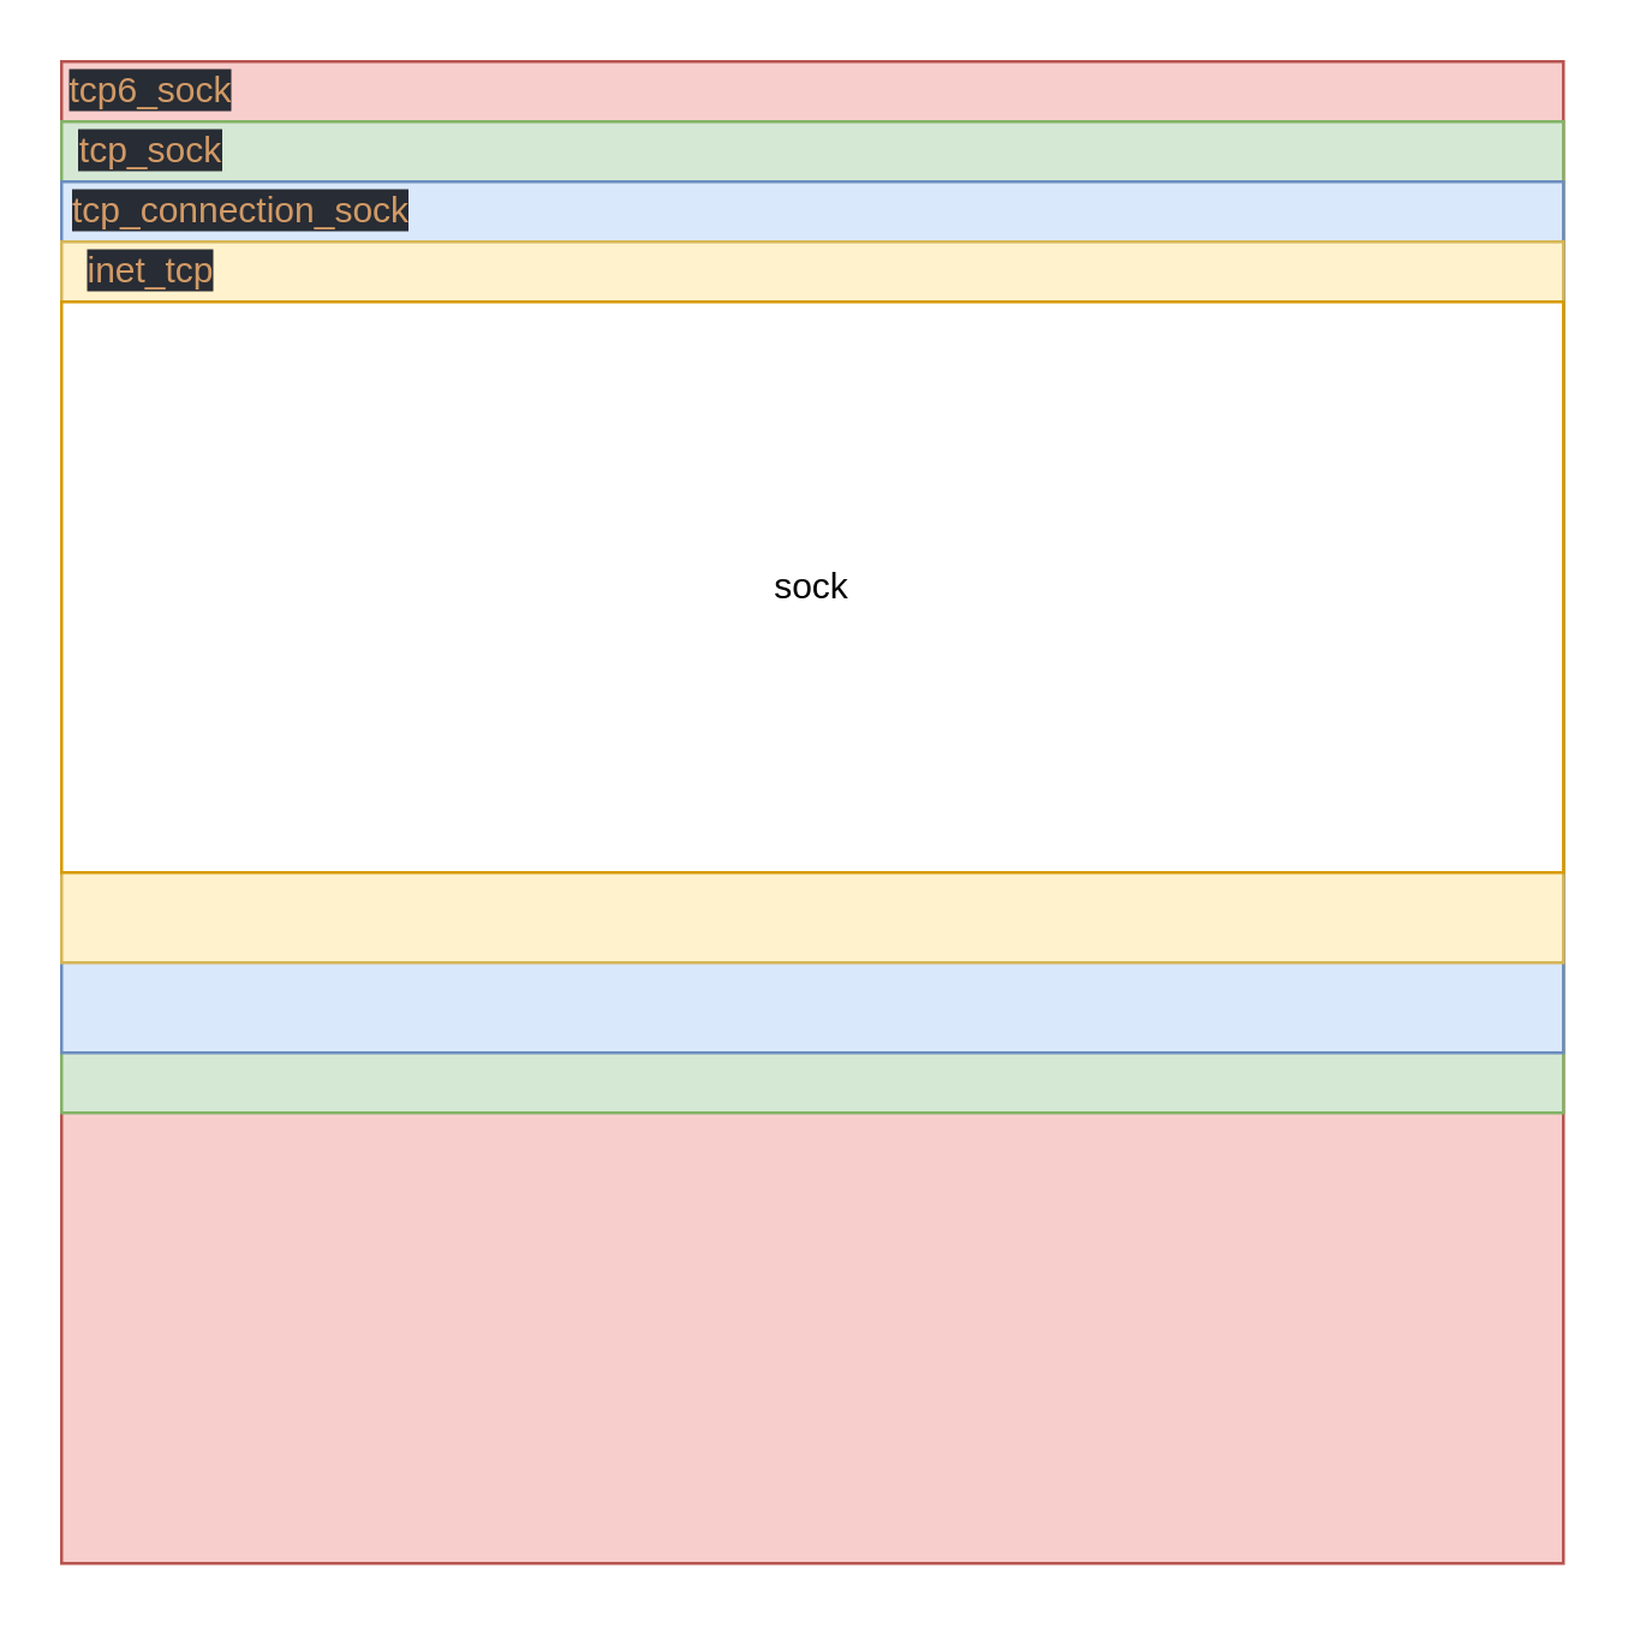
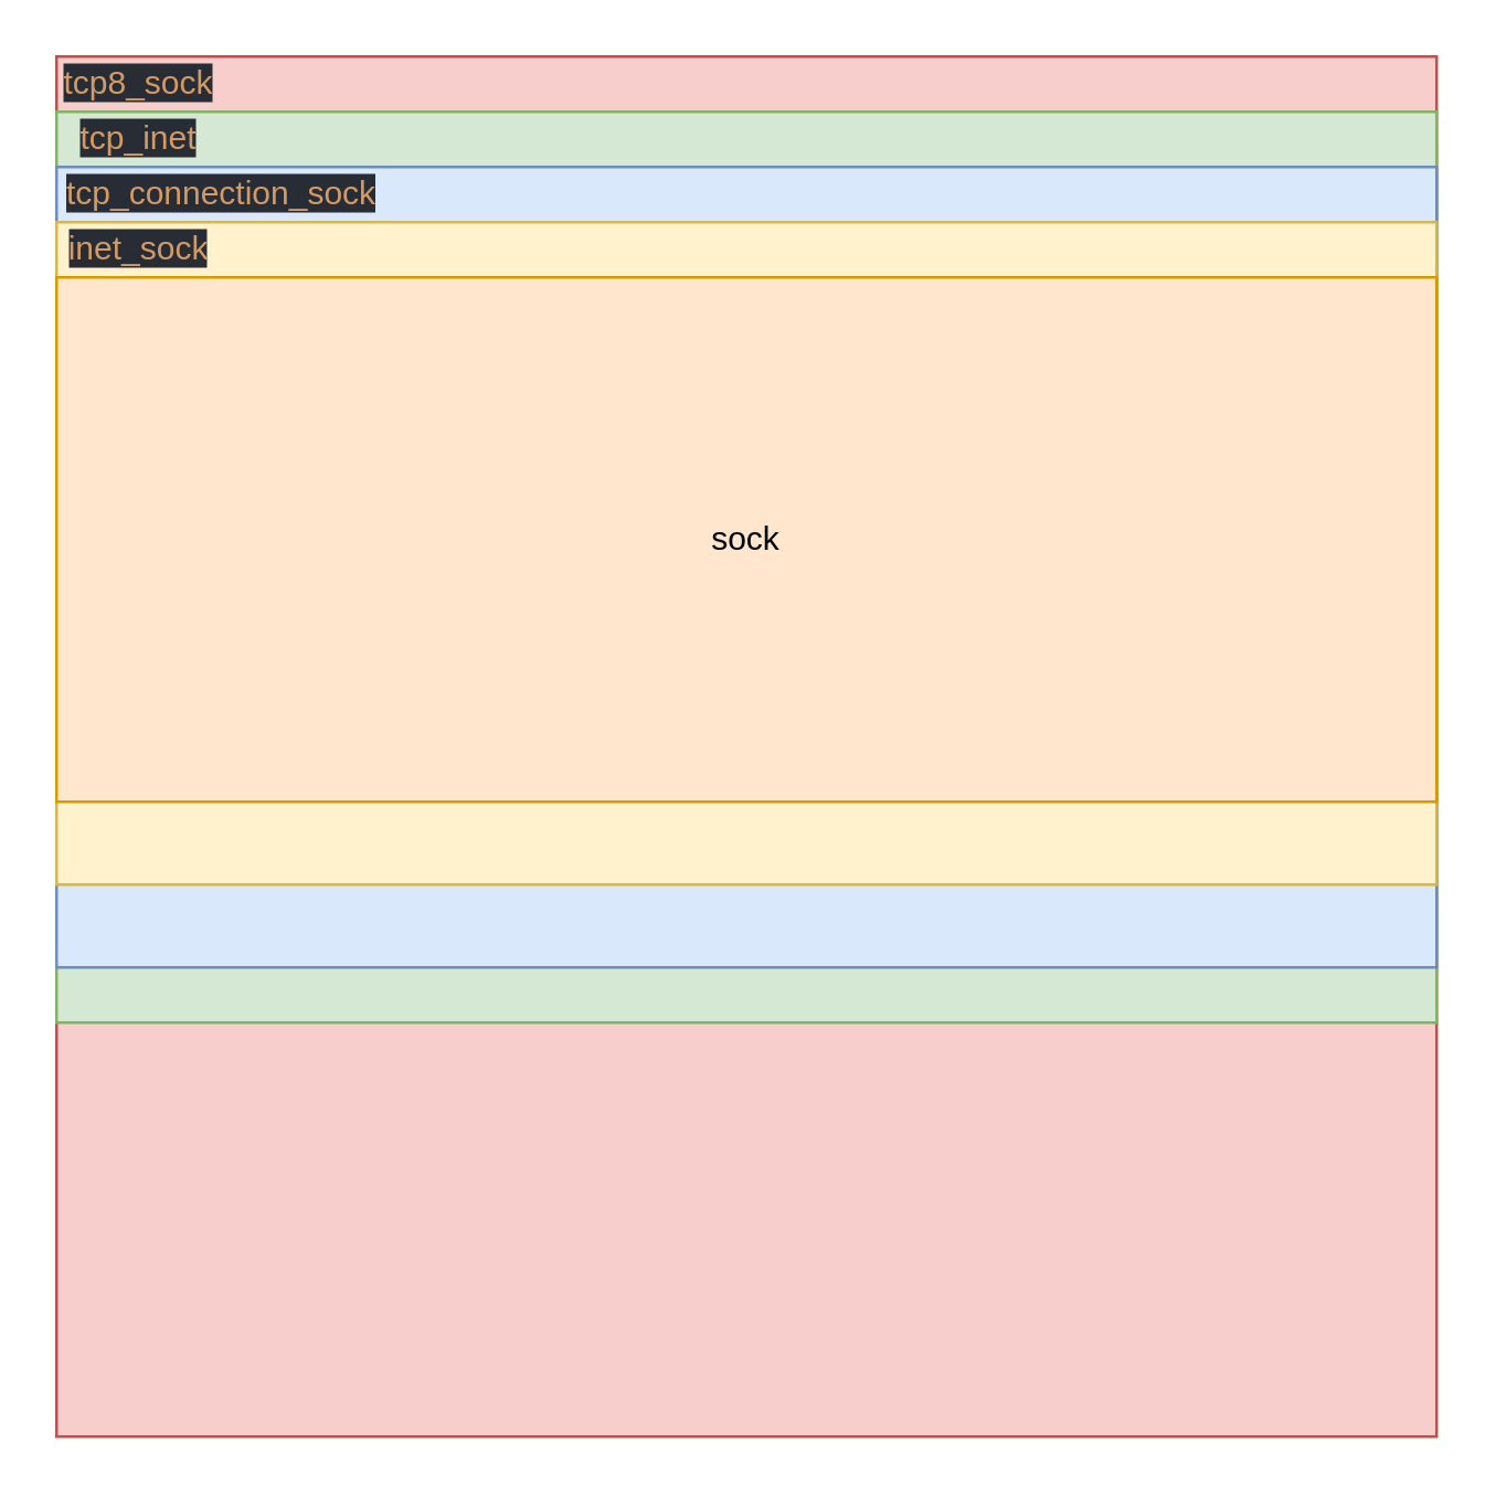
  <mxCell id="0" />
  <mxCell id="1" parent="0" />
  <mxCell id="2" value="" style="rounded=0;whiteSpace=wrap;html=1;fillColor=#f8cecc;strokeColor=#b85450;" parent="1" vertex="1"><mxGeometry x="20" y="20" width="500" height="500" as="geometry" /></mxCell>
- <mxCell id="3" value="&lt;span style=&quot;color: rgb(209 , 154 , 102) ; font-family: , &amp;#34;consolas&amp;#34; , &amp;#34;liberation mono&amp;#34; , &amp;#34;menlo&amp;#34; , &amp;#34;courier&amp;#34; , monospace ; background-color: rgb(40 , 44 , 52)&quot;&gt;tcp6_sock&lt;/span&gt;" style="text;html=1;strokeColor=none;fillColor=none;align=center;verticalAlign=middle;whiteSpace=wrap;rounded=0;" parent="1" vertex="1"><mxGeometry x="30" y="20" width="40" height="20" as="geometry" /></mxCell>
+ <mxCell id="3" value="&lt;span style=&quot;color: rgb(209 , 154 , 102) ; font-family: , &amp;#34;consolas&amp;#34; , &amp;#34;liberation mono&amp;#34; , &amp;#34;menlo&amp;#34; , &amp;#34;courier&amp;#34; , monospace ; background-color: rgb(40 , 44 , 52)&quot;&gt;tcp8_sock&lt;/span&gt;" style="text;html=1;strokeColor=none;fillColor=none;align=center;verticalAlign=middle;whiteSpace=wrap;rounded=0;" parent="1" vertex="1"><mxGeometry x="30" y="20" width="40" height="20" as="geometry" /></mxCell>
  <mxCell id="4" value="" style="rounded=0;whiteSpace=wrap;html=1;fillColor=#d5e8d4;strokeColor=#82b366;" parent="1" vertex="1"><mxGeometry x="20" y="40" width="500" height="330" as="geometry" /></mxCell>
- <mxCell id="5" value="&lt;span style=&quot;color: rgb(209 , 154 , 102) ; font-family: , &amp;#34;consolas&amp;#34; , &amp;#34;liberation mono&amp;#34; , &amp;#34;menlo&amp;#34; , &amp;#34;courier&amp;#34; , monospace ; background-color: rgb(40 , 44 , 52)&quot;&gt;tcp_sock&lt;/span&gt;" style="text;html=1;strokeColor=none;fillColor=none;align=center;verticalAlign=middle;whiteSpace=wrap;rounded=0;" parent="1" vertex="1"><mxGeometry x="30" y="40" width="40" height="20" as="geometry" /></mxCell>
+ <mxCell id="5" value="&lt;span style=&quot;color: rgb(209 , 154 , 102) ; font-family: , &amp;#34;consolas&amp;#34; , &amp;#34;liberation mono&amp;#34; , &amp;#34;menlo&amp;#34; , &amp;#34;courier&amp;#34; , monospace ; background-color: rgb(40 , 44 , 52)&quot;&gt;tcp_inet&lt;/span&gt;" style="text;html=1;strokeColor=none;fillColor=none;align=center;verticalAlign=middle;whiteSpace=wrap;rounded=0;" parent="1" vertex="1"><mxGeometry x="30" y="40" width="40" height="20" as="geometry" /></mxCell>
  <mxCell id="6" value="" style="rounded=0;whiteSpace=wrap;html=1;fillColor=#dae8fc;strokeColor=#6c8ebf;" parent="1" vertex="1"><mxGeometry x="20" y="60" width="500" height="290" as="geometry" /></mxCell>
  <mxCell id="7" value="&lt;span style=&quot;color: rgb(209 , 154 , 102) ; font-family: , &amp;#34;consolas&amp;#34; , &amp;#34;liberation mono&amp;#34; , &amp;#34;menlo&amp;#34; , &amp;#34;courier&amp;#34; , monospace ; background-color: rgb(40 , 44 , 52)&quot;&gt;tcp_connection_sock&lt;/span&gt;" style="text;html=1;strokeColor=none;fillColor=none;align=center;verticalAlign=middle;whiteSpace=wrap;rounded=0;" parent="1" vertex="1"><mxGeometry x="60" y="60" width="40" height="20" as="geometry" /></mxCell>
  <mxCell id="8" value="" style="rounded=0;whiteSpace=wrap;html=1;fillColor=#fff2cc;strokeColor=#d6b656;" parent="1" vertex="1"><mxGeometry x="20" y="80" width="500" height="240" as="geometry" /></mxCell>
- <mxCell id="9" value="&lt;span style=&quot;color: rgb(209 , 154 , 102) ; font-family: , &amp;#34;consolas&amp;#34; , &amp;#34;liberation mono&amp;#34; , &amp;#34;menlo&amp;#34; , &amp;#34;courier&amp;#34; , monospace ; background-color: rgb(40 , 44 , 52)&quot;&gt;inet_tcp&lt;/span&gt;" style="text;html=1;strokeColor=none;fillColor=none;align=center;verticalAlign=middle;whiteSpace=wrap;rounded=0;" parent="1" vertex="1"><mxGeometry x="30" y="80" width="40" height="20" as="geometry" /></mxCell>
- <mxCell id="10" value="sock" style="rounded=0;whiteSpace=wrap;html=1;fillColor=#ffffff;strokeColor=#d79b00;" parent="1" vertex="1"><mxGeometry x="20" y="100" width="500" height="190" as="geometry" /></mxCell>
+ <mxCell id="9" value="&lt;span style=&quot;color: rgb(209 , 154 , 102) ; font-family: , &amp;#34;consolas&amp;#34; , &amp;#34;liberation mono&amp;#34; , &amp;#34;menlo&amp;#34; , &amp;#34;courier&amp;#34; , monospace ; background-color: rgb(40 , 44 , 52)&quot;&gt;inet_sock&lt;/span&gt;" style="text;html=1;strokeColor=none;fillColor=none;align=center;verticalAlign=middle;whiteSpace=wrap;rounded=0;" parent="1" vertex="1"><mxGeometry x="30" y="80" width="40" height="20" as="geometry" /></mxCell>
+ <mxCell id="10" value="sock" style="rounded=0;whiteSpace=wrap;html=1;fillColor=#ffe6cc;strokeColor=#d79b00;" parent="1" vertex="1"><mxGeometry x="20" y="100" width="500" height="190" as="geometry" /></mxCell>
